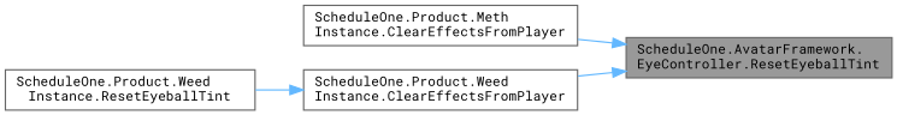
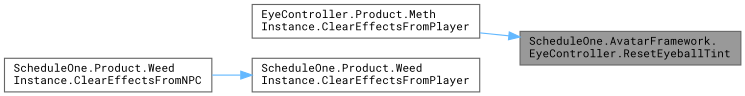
  digraph {
    fontname="Roboto Mono"
    rankdir=RL
    node [color=grey40 fillcolor=white fontname="Roboto Mono" fontsize=10 shape=box style=filled]
    edge [color=steelblue1 dir=back fontname="Roboto Mono" fontsize=10 labelfontname=Helvetica labelfontsize=10 style=solid]
    n1 [color=gray40 fillcolor=grey60 fontcolor=black height=0.2 label="ScheduleOne.AvatarFramework.\lEyeController.ResetEyeballTint" width=0.4]
-   n2 [height=0.2 label="ScheduleOne.Product.Meth\lInstance.ClearEffectsFromPlayer" width=0.4]
+   n2 [height=0.2 label="EyeController.Product.Meth\lInstance.ClearEffectsFromPlayer" width=0.4]
    n3 [height=0.2 label="ScheduleOne.Product.Weed\lInstance.ClearEffectsFromPlayer" width=0.4]
-   n4 [height=0.2 label="ScheduleOne.Product.Weed\lInstance.ResetEyeballTint" width=0.4]
+   n4 [height=0.2 label="ScheduleOne.Product.Weed\lInstance.ClearEffectsFromNPC" width=0.4]
    n1 -> n2
-   n1 -> n3
    n3 -> n4
  }
